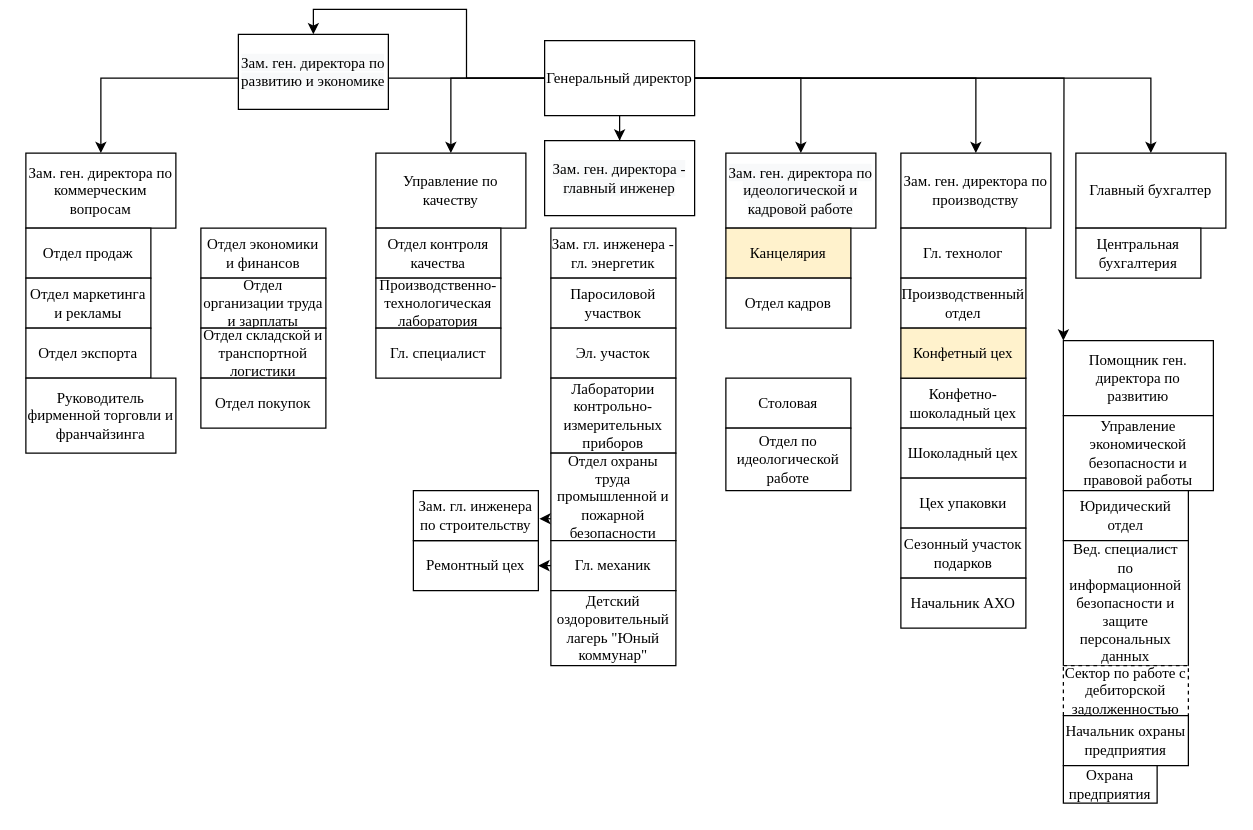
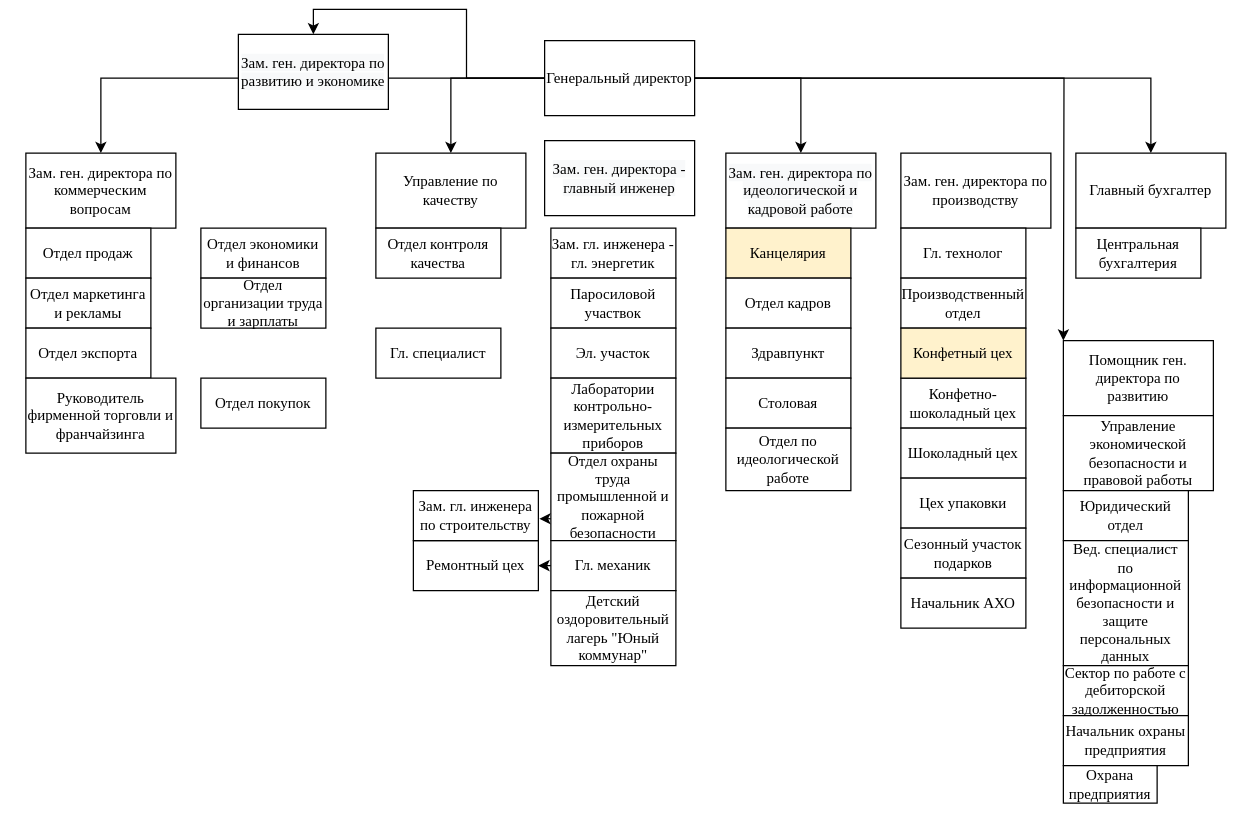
  <mxCell id="0" />
  <mxCell id="1" parent="0" />
- <mxCell id="2" value="" style="edgeStyle=orthogonalEdgeStyle;rounded=0;orthogonalLoop=1;jettySize=auto;html=1;entryX=0.5;entryY=0;entryDx=0;entryDy=0;fontFamily=Times New Roman;fontSize=12;" edge="1" parent="1" source="10" target="14"><mxGeometry relative="1" as="geometry" /></mxCell>
  <mxCell id="3" style="edgeStyle=orthogonalEdgeStyle;rounded=0;orthogonalLoop=1;jettySize=auto;html=1;entryX=0.5;entryY=0;entryDx=0;entryDy=0;fontFamily=Times New Roman;fontSize=12;" edge="1" parent="1" source="10" target="13"><mxGeometry relative="1" as="geometry" /></mxCell>
  <mxCell id="4" style="edgeStyle=orthogonalEdgeStyle;rounded=0;orthogonalLoop=1;jettySize=auto;html=1;entryX=0.5;entryY=0;entryDx=0;entryDy=0;fontFamily=Times New Roman;fontSize=12;" edge="1" parent="1" source="10" target="12"><mxGeometry relative="1" as="geometry" /></mxCell>
  <mxCell id="5" style="edgeStyle=orthogonalEdgeStyle;rounded=0;orthogonalLoop=1;jettySize=auto;html=1;fontFamily=Times New Roman;fontSize=12;" edge="1" parent="1" source="10" target="11"><mxGeometry relative="1" as="geometry" /></mxCell>
  <mxCell id="6" style="edgeStyle=orthogonalEdgeStyle;rounded=0;orthogonalLoop=1;jettySize=auto;html=1;entryX=0.5;entryY=0;entryDx=0;entryDy=0;fontFamily=Times New Roman;fontSize=12;" edge="1" parent="1" source="10" target="15"><mxGeometry relative="1" as="geometry" /></mxCell>
- <mxCell id="7" style="edgeStyle=orthogonalEdgeStyle;rounded=0;orthogonalLoop=1;jettySize=auto;html=1;entryX=0.5;entryY=0;entryDx=0;entryDy=0;fontFamily=Times New Roman;fontSize=12;" edge="1" parent="1" source="10" target="16"><mxGeometry relative="1" as="geometry" /></mxCell>
  <mxCell id="8" style="edgeStyle=orthogonalEdgeStyle;rounded=0;orthogonalLoop=1;jettySize=auto;html=1;entryX=0.5;entryY=0;entryDx=0;entryDy=0;fontFamily=Times New Roman;fontSize=12;" edge="1" parent="1" source="10" target="17"><mxGeometry relative="1" as="geometry" /></mxCell>
  <mxCell id="9" style="edgeStyle=orthogonalEdgeStyle;rounded=0;orthogonalLoop=1;jettySize=auto;html=1;fontFamily=Times New Roman;fontSize=12;" edge="1" parent="1" source="10"><mxGeometry relative="1" as="geometry"><mxPoint x="850" y="265" as="targetPoint" /></mxGeometry></mxCell>
  <mxCell id="10" value="Генеральный директор" style="rounded=0;whiteSpace=wrap;html=1;fontFamily=Times New Roman;fontSize=12;" vertex="1" parent="1"><mxGeometry x="435" y="25" width="120" height="60" as="geometry" /></mxCell>
  <mxCell id="11" value="Зам. ген. директора по коммерческим вопросам" style="rounded=0;whiteSpace=wrap;html=1;fontFamily=Times New Roman;fontSize=12;" vertex="1" parent="1"><mxGeometry x="20" y="115" width="120" height="60" as="geometry" /></mxCell>
  <mxCell id="12" value="&lt;span style=&quot;color: rgb(0, 0, 0); font-size: 12px; font-style: normal; font-variant-ligatures: normal; font-variant-caps: normal; font-weight: 400; letter-spacing: normal; orphans: 2; text-align: center; text-indent: 0px; text-transform: none; widows: 2; word-spacing: 0px; -webkit-text-stroke-width: 0px; background-color: rgb(248, 249, 250); text-decoration-thickness: initial; text-decoration-style: initial; text-decoration-color: initial; float: none; display: inline !important;&quot;&gt;Зам. ген. директора по развитию и экономике&lt;/span&gt;" style="rounded=0;whiteSpace=wrap;html=1;fontFamily=Times New Roman;fontSize=12;" vertex="1" parent="1"><mxGeometry x="190" y="20" width="120" height="60" as="geometry" /></mxCell>
  <mxCell id="13" value="Управление по качеству" style="rounded=0;whiteSpace=wrap;html=1;fontFamily=Times New Roman;fontSize=12;" vertex="1" parent="1"><mxGeometry x="300" y="115" width="120" height="60" as="geometry" /></mxCell>
  <mxCell id="14" value="&lt;span style=&quot;color: rgb(0, 0, 0); font-size: 12px; font-style: normal; font-variant-ligatures: normal; font-variant-caps: normal; font-weight: 400; letter-spacing: normal; orphans: 2; text-align: center; text-indent: 0px; text-transform: none; widows: 2; word-spacing: 0px; -webkit-text-stroke-width: 0px; background-color: rgb(248, 249, 250); text-decoration-thickness: initial; text-decoration-style: initial; text-decoration-color: initial; float: none; display: inline !important;&quot;&gt;Зам. ген. директора - главный инженер&lt;/span&gt;" style="rounded=0;whiteSpace=wrap;html=1;fontFamily=Times New Roman;fontSize=12;" vertex="1" parent="1"><mxGeometry x="435" y="105" width="120" height="60" as="geometry" /></mxCell>
  <mxCell id="15" value="&lt;span style=&quot;color: rgb(0, 0, 0); font-size: 12px; font-style: normal; font-variant-ligatures: normal; font-variant-caps: normal; font-weight: 400; letter-spacing: normal; orphans: 2; text-align: center; text-indent: 0px; text-transform: none; widows: 2; word-spacing: 0px; -webkit-text-stroke-width: 0px; background-color: rgb(248, 249, 250); text-decoration-thickness: initial; text-decoration-style: initial; text-decoration-color: initial; float: none; display: inline !important;&quot;&gt;Зам. ген. директора по идеологической и кадровой работе&lt;/span&gt;" style="rounded=0;whiteSpace=wrap;html=1;fontFamily=Times New Roman;fontSize=12;" vertex="1" parent="1"><mxGeometry x="580" y="115" width="120" height="60" as="geometry" /></mxCell>
  <mxCell id="16" value="Зам. ген. директора по производству" style="rounded=0;whiteSpace=wrap;html=1;fontFamily=Times New Roman;fontSize=12;" vertex="1" parent="1"><mxGeometry x="720" y="115" width="120" height="60" as="geometry" /></mxCell>
  <mxCell id="17" value="Главный бухгалтер" style="rounded=0;whiteSpace=wrap;html=1;fontFamily=Times New Roman;fontSize=12;" vertex="1" parent="1"><mxGeometry x="860" y="115" width="120" height="60" as="geometry" /></mxCell>
  <mxCell id="18" value="Отдел продаж" style="rounded=0;whiteSpace=wrap;html=1;fontFamily=Times New Roman;fontSize=12;" vertex="1" parent="1"><mxGeometry x="20" y="175" width="100" height="40" as="geometry" /></mxCell>
  <mxCell id="19" value="Отдел маркетинга и рекламы" style="rounded=0;whiteSpace=wrap;html=1;fontFamily=Times New Roman;fontSize=12;" vertex="1" parent="1"><mxGeometry x="20" y="215" width="100" height="40" as="geometry" /></mxCell>
  <mxCell id="20" value="Отдел экспорта" style="rounded=0;whiteSpace=wrap;html=1;fontFamily=Times New Roman;fontSize=12;" vertex="1" parent="1"><mxGeometry x="20" y="255" width="100" height="40" as="geometry" /></mxCell>
  <mxCell id="21" value="Руководитель фирменной торговли и франчайзинга" style="rounded=0;whiteSpace=wrap;html=1;fontFamily=Times New Roman;fontSize=12;" vertex="1" parent="1"><mxGeometry x="20" y="295" width="120" height="60" as="geometry" /></mxCell>
  <mxCell id="22" value="Отдел экономики и финансов" style="rounded=0;whiteSpace=wrap;html=1;fontFamily=Times New Roman;fontSize=12;" vertex="1" parent="1"><mxGeometry x="160" y="175" width="100" height="40" as="geometry" /></mxCell>
  <mxCell id="23" value="Отдел организации труда и зарплаты" style="rounded=0;whiteSpace=wrap;html=1;fontFamily=Times New Roman;fontSize=12;" vertex="1" parent="1"><mxGeometry x="160" y="215" width="100" height="40" as="geometry" /></mxCell>
- <mxCell id="24" value="Отдел складской и транспортной логистики" style="rounded=0;whiteSpace=wrap;html=1;fontFamily=Times New Roman;fontSize=12;" vertex="1" parent="1"><mxGeometry x="160" y="255" width="100" height="40" as="geometry" /></mxCell>
  <mxCell id="25" value="Отдел покупок" style="rounded=0;whiteSpace=wrap;html=1;fontFamily=Times New Roman;fontSize=12;" vertex="1" parent="1"><mxGeometry x="160" y="295" width="100" height="40" as="geometry" /></mxCell>
  <mxCell id="26" value="Отдел контроля качества" style="rounded=0;whiteSpace=wrap;html=1;fontFamily=Times New Roman;fontSize=12;" vertex="1" parent="1"><mxGeometry x="300" y="175" width="100" height="40" as="geometry" /></mxCell>
- <mxCell id="27" value="Производственно-технологическая лаборатория" style="rounded=0;whiteSpace=wrap;html=1;fontFamily=Times New Roman;fontSize=12;" vertex="1" parent="1"><mxGeometry x="300" y="215" width="100" height="40" as="geometry" /></mxCell>
  <mxCell id="28" value="Гл. специалист" style="rounded=0;whiteSpace=wrap;html=1;fontFamily=Times New Roman;fontSize=12;" vertex="1" parent="1"><mxGeometry x="300" y="255" width="100" height="40" as="geometry" /></mxCell>
  <mxCell id="29" value="Зам. гл. инженера - гл. энергетик" style="rounded=0;whiteSpace=wrap;html=1;fontFamily=Times New Roman;fontSize=12;" vertex="1" parent="1"><mxGeometry x="440" y="175" width="100" height="40" as="geometry" /></mxCell>
  <mxCell id="30" value="Паросиловой участвок" style="rounded=0;whiteSpace=wrap;html=1;fontFamily=Times New Roman;fontSize=12;" vertex="1" parent="1"><mxGeometry x="440" y="215" width="100" height="40" as="geometry" /></mxCell>
  <mxCell id="31" value="Эл. участок" style="rounded=0;whiteSpace=wrap;html=1;fontFamily=Times New Roman;fontSize=12;" vertex="1" parent="1"><mxGeometry x="440" y="255" width="100" height="40" as="geometry" /></mxCell>
  <mxCell id="32" value="Лаборатории контрольно-измерительных приборов" style="rounded=0;whiteSpace=wrap;html=1;fontFamily=Times New Roman;fontSize=12;" vertex="1" parent="1"><mxGeometry x="440" y="295" width="100" height="60" as="geometry" /></mxCell>
  <mxCell id="33" style="edgeStyle=orthogonalEdgeStyle;rounded=0;orthogonalLoop=1;jettySize=auto;html=1;exitX=0;exitY=0.75;exitDx=0;exitDy=0;entryX=1.008;entryY=0.573;entryDx=0;entryDy=0;entryPerimeter=0;fontFamily=Times New Roman;fontSize=12;" edge="1" parent="1" source="34" target="38"><mxGeometry relative="1" as="geometry" /></mxCell>
  <mxCell id="34" value="Отдел охраны труда промышленной и пожарной безопасности" style="rounded=0;whiteSpace=wrap;html=1;fontFamily=Times New Roman;fontSize=12;" vertex="1" parent="1"><mxGeometry x="440" y="355" width="100" height="70" as="geometry" /></mxCell>
  <mxCell id="35" style="edgeStyle=orthogonalEdgeStyle;rounded=0;orthogonalLoop=1;jettySize=auto;html=1;exitX=0;exitY=0.5;exitDx=0;exitDy=0;entryX=1;entryY=0.5;entryDx=0;entryDy=0;fontFamily=Times New Roman;fontSize=12;" edge="1" parent="1" source="36" target="37"><mxGeometry relative="1" as="geometry" /></mxCell>
  <mxCell id="36" value="Гл. механик" style="rounded=0;whiteSpace=wrap;html=1;fontFamily=Times New Roman;fontSize=12;" vertex="1" parent="1"><mxGeometry x="440" y="425" width="100" height="40" as="geometry" /></mxCell>
  <mxCell id="37" value="Ремонтный цех" style="rounded=0;whiteSpace=wrap;html=1;fontFamily=Times New Roman;fontSize=12;" vertex="1" parent="1"><mxGeometry x="330" y="425" width="100" height="40" as="geometry" /></mxCell>
  <mxCell id="38" value="Зам. гл. инженера по строительству" style="rounded=0;whiteSpace=wrap;html=1;fontFamily=Times New Roman;fontSize=12;" vertex="1" parent="1"><mxGeometry x="330" y="385" width="100" height="40" as="geometry" /></mxCell>
  <mxCell id="39" value="Детский оздоровительный лагерь &quot;Юный коммунар&quot;" style="rounded=0;whiteSpace=wrap;html=1;fontFamily=Times New Roman;fontSize=12;" vertex="1" parent="1"><mxGeometry x="440" y="465" width="100" height="60" as="geometry" /></mxCell>
  <mxCell id="40" value="Канцелярия" style="rounded=0;whiteSpace=wrap;html=1;fontFamily=Times New Roman;fontSize=12;fillColor=#fff2cc;" vertex="1" parent="1"><mxGeometry x="580" y="175" width="100" height="40" as="geometry" /></mxCell>
  <mxCell id="41" value="Отдел кадров" style="rounded=0;whiteSpace=wrap;html=1;fontFamily=Times New Roman;fontSize=12;" vertex="1" parent="1"><mxGeometry x="580" y="215" width="100" height="40" as="geometry" /></mxCell>
+ <mxCell id="42" value="Здравпункт" style="rounded=0;whiteSpace=wrap;html=1;fontFamily=Times New Roman;fontSize=12;" vertex="1" parent="1"><mxGeometry x="580" y="255" width="100" height="40" as="geometry" /></mxCell>
  <mxCell id="43" value="Столовая" style="rounded=0;whiteSpace=wrap;html=1;fontFamily=Times New Roman;fontSize=12;" vertex="1" parent="1"><mxGeometry x="580" y="295" width="100" height="40" as="geometry" /></mxCell>
  <mxCell id="44" value="Отдел по идеологической работе" style="rounded=0;whiteSpace=wrap;html=1;fontFamily=Times New Roman;fontSize=12;" vertex="1" parent="1"><mxGeometry x="580" y="335" width="100" height="50" as="geometry" /></mxCell>
  <mxCell id="45" value="Гл. технолог" style="rounded=0;whiteSpace=wrap;html=1;fontFamily=Times New Roman;fontSize=12;" vertex="1" parent="1"><mxGeometry x="720" y="175" width="100" height="40" as="geometry" /></mxCell>
  <mxCell id="46" value="Производственный отдел" style="rounded=0;whiteSpace=wrap;html=1;fontFamily=Times New Roman;fontSize=12;" vertex="1" parent="1"><mxGeometry x="720" y="215" width="100" height="40" as="geometry" /></mxCell>
  <mxCell id="47" value="Конфетно-шоколадный цех" style="rounded=0;whiteSpace=wrap;html=1;fontFamily=Times New Roman;fontSize=12;" vertex="1" parent="1"><mxGeometry x="720" y="295" width="100" height="40" as="geometry" /></mxCell>
  <mxCell id="48" value="Конфетный цех" style="rounded=0;whiteSpace=wrap;html=1;fontFamily=Times New Roman;fontSize=12;fillColor=#fff2cc;" vertex="1" parent="1"><mxGeometry x="720" y="255" width="100" height="40" as="geometry" /></mxCell>
  <mxCell id="49" value="Шоколадный цех" style="rounded=0;whiteSpace=wrap;html=1;fontFamily=Times New Roman;fontSize=12;" vertex="1" parent="1"><mxGeometry x="720" y="335" width="100" height="40" as="geometry" /></mxCell>
  <mxCell id="50" value="Цех упаковки" style="rounded=0;whiteSpace=wrap;html=1;fontFamily=Times New Roman;fontSize=12;" vertex="1" parent="1"><mxGeometry x="720" y="375" width="100" height="40" as="geometry" /></mxCell>
  <mxCell id="51" value="Сезонный участок подарков" style="rounded=0;whiteSpace=wrap;html=1;fontFamily=Times New Roman;fontSize=12;" vertex="1" parent="1"><mxGeometry x="720" y="415" width="100" height="40" as="geometry" /></mxCell>
  <mxCell id="52" value="Начальник АХО" style="rounded=0;whiteSpace=wrap;html=1;fontFamily=Times New Roman;fontSize=12;" vertex="1" parent="1"><mxGeometry x="720" y="455" width="100" height="40" as="geometry" /></mxCell>
  <mxCell id="53" value="Центральная бухгалтерия" style="rounded=0;whiteSpace=wrap;html=1;fontFamily=Times New Roman;fontSize=12;" vertex="1" parent="1"><mxGeometry x="860" y="175" width="100" height="40" as="geometry" /></mxCell>
  <mxCell id="54" value="Помощник ген. директора по развитию" style="rounded=0;whiteSpace=wrap;html=1;fontFamily=Times New Roman;fontSize=12;" vertex="1" parent="1"><mxGeometry x="850" y="265" width="120" height="60" as="geometry" /></mxCell>
  <mxCell id="55" value="Управление экономической безопасности и правовой работы" style="rounded=0;whiteSpace=wrap;html=1;fontFamily=Times New Roman;fontSize=12;" vertex="1" parent="1"><mxGeometry x="850" y="325" width="120" height="60" as="geometry" /></mxCell>
  <mxCell id="56" value="Юридический отдел" style="rounded=0;whiteSpace=wrap;html=1;fontFamily=Times New Roman;fontSize=12;" vertex="1" parent="1"><mxGeometry x="850" y="385" width="100" height="40" as="geometry" /></mxCell>
  <mxCell id="57" value="Вед. специалист по информационной безопасности и защите персональных данных" style="rounded=0;whiteSpace=wrap;html=1;fontFamily=Times New Roman;fontSize=12;" vertex="1" parent="1"><mxGeometry x="850" y="425" width="100" height="100" as="geometry" /></mxCell>
- <mxCell id="58" value="Сектор по работе с дебиторской задолженностью" style="rounded=0;whiteSpace=wrap;html=1;fontFamily=Times New Roman;fontSize=12;dashed=1;" vertex="1" parent="1"><mxGeometry x="850" y="525" width="100" height="40" as="geometry" /></mxCell>
+ <mxCell id="58" value="Сектор по работе с дебиторской задолженностью" style="rounded=0;whiteSpace=wrap;html=1;fontFamily=Times New Roman;fontSize=12;" vertex="1" parent="1"><mxGeometry x="850" y="525" width="100" height="40" as="geometry" /></mxCell>
  <mxCell id="59" value="Начальник охраны предприятия" style="rounded=0;whiteSpace=wrap;html=1;fontFamily=Times New Roman;fontSize=12;" vertex="1" parent="1"><mxGeometry x="850" y="565" width="100" height="40" as="geometry" /></mxCell>
  <mxCell id="60" value="Охрана предприятия" style="rounded=0;whiteSpace=wrap;html=1;fontFamily=Times New Roman;fontSize=12;" vertex="1" parent="1"><mxGeometry x="850" y="605" width="75" height="30" as="geometry" /></mxCell>
